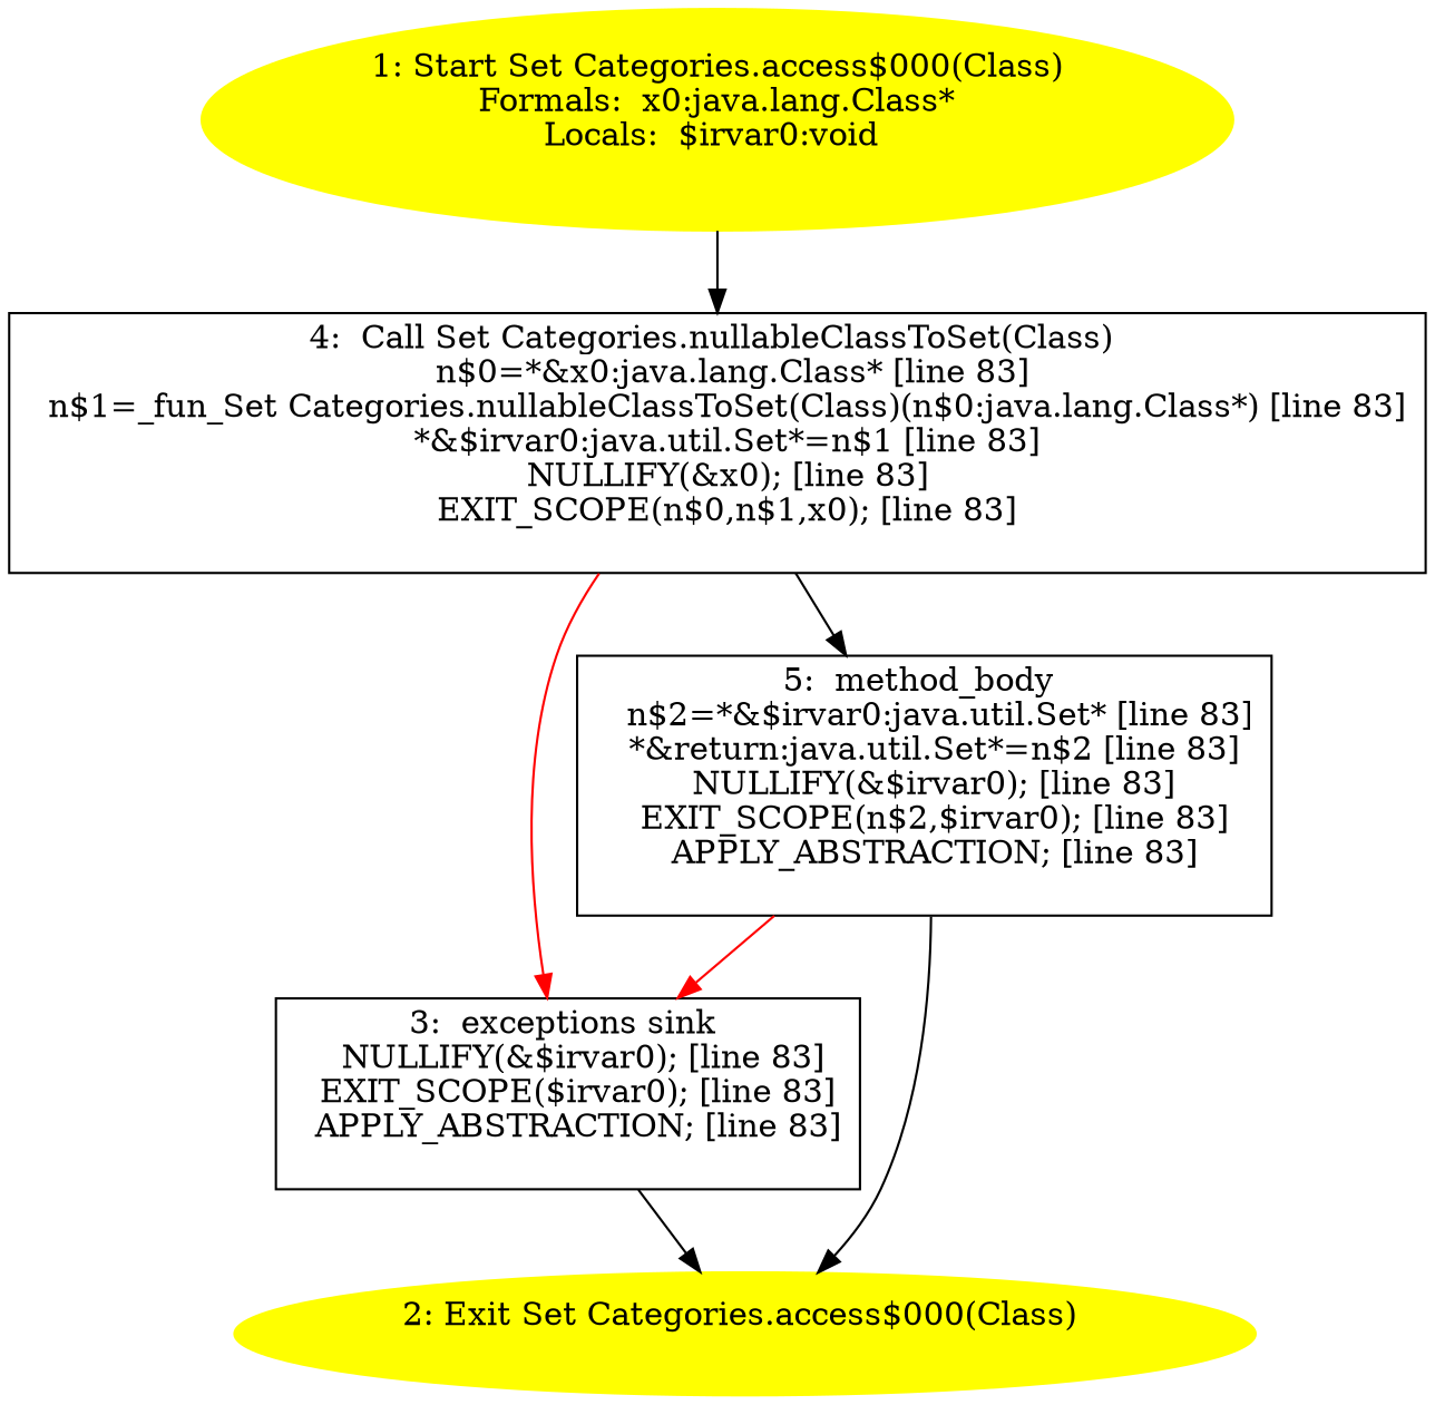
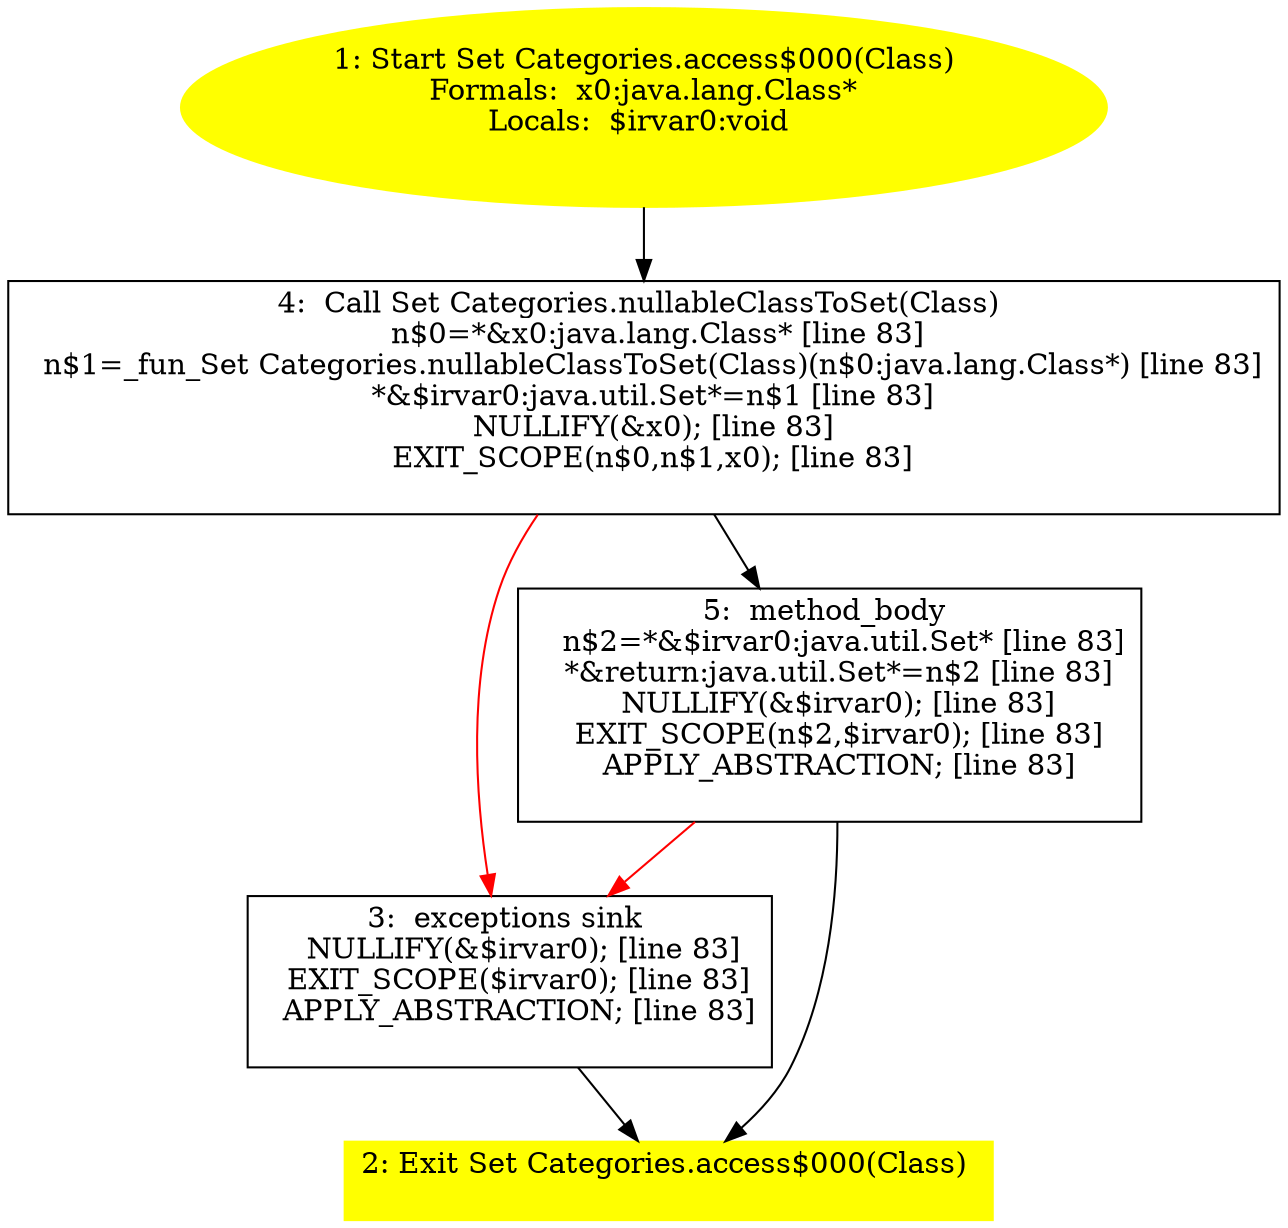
  digraph {
    node [shape=box]
    n1 [color=yellow label="1: Start Set Categories.access$000(Class)\nFormals:  x0:java.lang.Class*\nLocals:  $irvar0:void \n  " style=filled shape=""]
    n2 [label="4:  Call Set Categories.nullableClassToSet(Class) \n   n$0=*&x0:java.lang.Class* [line 83]\n  n$1=_fun_Set Categories.nullableClassToSet(Class)(n$0:java.lang.Class*) [line 83]\n  *&$irvar0:java.util.Set*=n$1 [line 83]\n  NULLIFY(&x0); [line 83]\n  EXIT_SCOPE(n$0,n$1,x0); [line 83]\n "]
    n3 [label="3:  exceptions sink \n   NULLIFY(&$irvar0); [line 83]\n  EXIT_SCOPE($irvar0); [line 83]\n  APPLY_ABSTRACTION; [line 83]\n "]
    n4 [label="5:  method_body \n   n$2=*&$irvar0:java.util.Set* [line 83]\n  *&return:java.util.Set*=n$2 [line 83]\n  NULLIFY(&$irvar0); [line 83]\n  EXIT_SCOPE(n$2,$irvar0); [line 83]\n  APPLY_ABSTRACTION; [line 83]\n "]
-   n5 [color=yellow label="2: Exit Set Categories.access$000(Class) \n  " style=filled shape=""]
+   n5 [color=yellow label="2: Exit Set Categories.access$000(Class) \n  " style=filled]
    n1 -> n2
    n2 -> n3 [color=red]
    n2 -> n4
    n3 -> n5
    n4 -> n3 [color=red]
    n4 -> n5
  }
